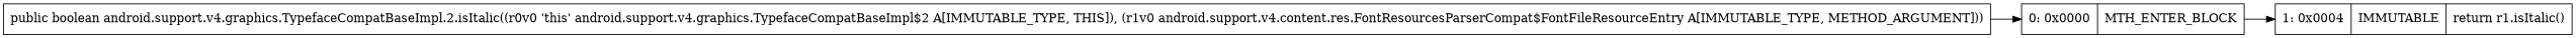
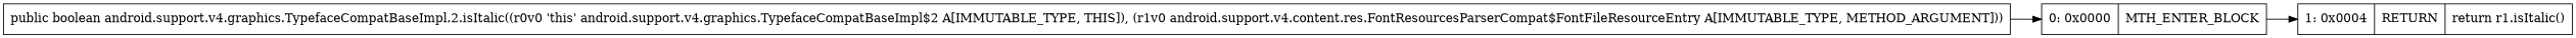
  digraph {
    rankdir=LR
    node [shape=record]
    n1 [label="{0\:\ 0x0000|MTH_ENTER_BLOCK\l}"]
-   n2 [label="{1\:\ 0x0004|IMMUTABLE\l|return r1.isItalic()\l}"]
+   n2 [label="{1\:\ 0x0004|RETURN\l|return r1.isItalic()\l}"]
    n3 [label="{public boolean android.support.v4.graphics.TypefaceCompatBaseImpl.2.isItalic((r0v0 'this' android.support.v4.graphics.TypefaceCompatBaseImpl$2 A[IMMUTABLE_TYPE, THIS]), (r1v0 android.support.v4.content.res.FontResourcesParserCompat$FontFileResourceEntry A[IMMUTABLE_TYPE, METHOD_ARGUMENT])) }"]
    n1 -> n2
    n3 -> n1
  }
